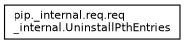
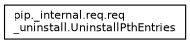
  digraph {
    rankdir=LR
-   n1 [color=black fillcolor=white fontname=Helvetica fontsize=10 height=0.2 label="pip._internal.req.req\l_internal.UninstallPthEntries" shape=record style=filled width=0.4]
+   n1 [color=black fillcolor=white fontname=Helvetica fontsize=10 height=0.2 label="pip._internal.req.req\l_uninstall.UninstallPthEntries" shape=record style=filled width=0.4]
  }
